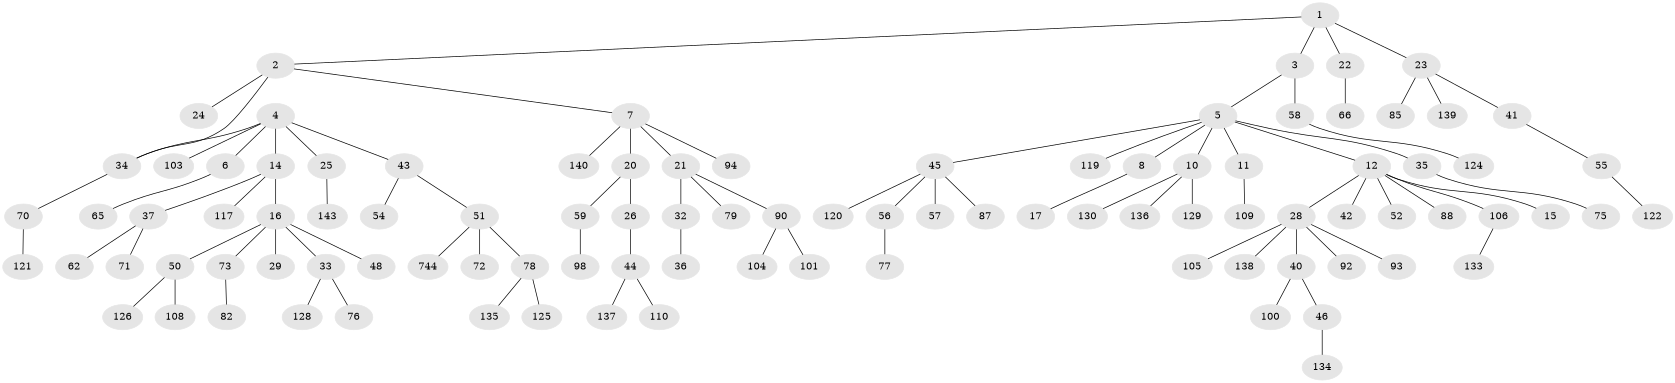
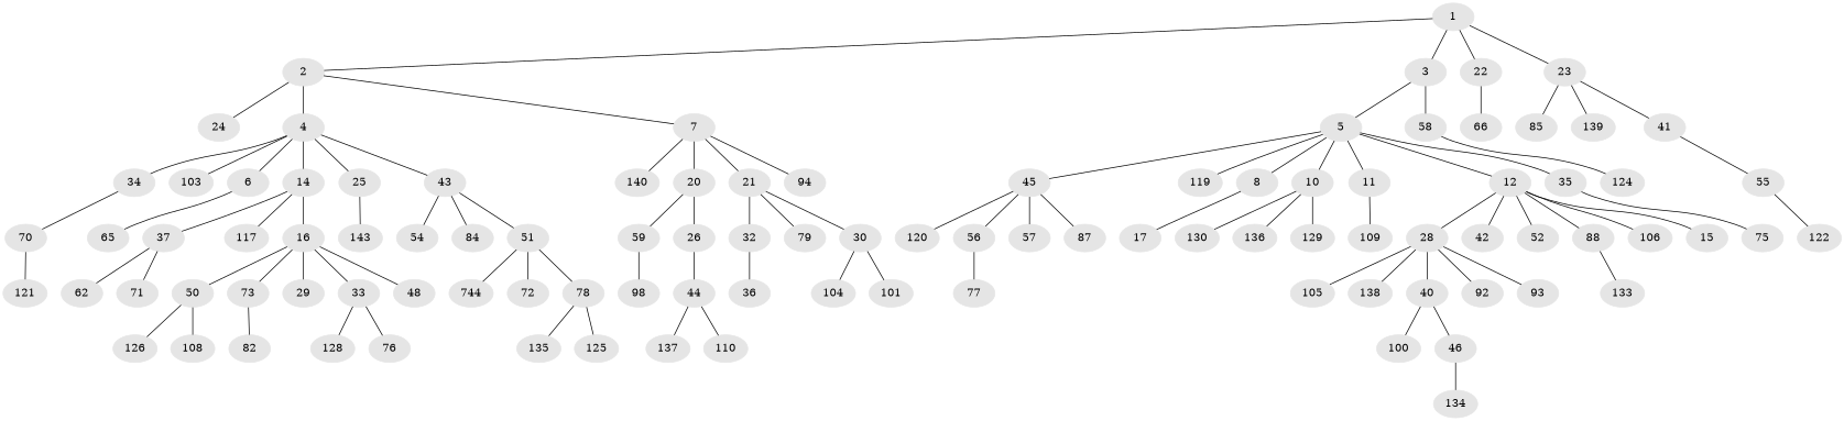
  graph {
    node [color=gray90 style=filled]
    2 [super="+31"]
    4 [super="+19"]
    7
    24
    1
    3 [super="+47"]
    22
    23 [super="+90"]
    5 [super="+9"]
    58 [super="+112"]
    66 [super="+89"]
    41
    85
    139
    6 [super="+27"]
    14 [super="+38"]
    25 [super="+60"]
    34 [super="+64"]
    43 [super="+95"]
    103
    20 [super="+114"]
    21 [super="+67"]
    94
    140
    8
    10 [super="+86"]
    11 [super="+69"]
    12 [super="+13"]
    35 [super="+118"]
    45 [super="+53"]
    119
    124
    65
    16 [super="+18"]
    37 [super="+107"]
    117
    143
    70 [super="+102"]
    51
    54
+   84
    17
    129
    130
    136
    109
    15
    28 [super="+97"]
    42
    52
    88 [super="+132"]
    106
    75 [super="+123"]
    56 [super="+142"]
    57 [super="+115"]
    87
    120
    26 [super="+81"]
    59 [super="+116"]
-   30 [super="+74" label=90]
+   30 [super="+74"]
    32 [super="+113"]
    79
    40
    92
    93
    105 [super="+111"]
    138
    133
    29 [super="+39"]
    33 [super="+61"]
    48
    50 [super="+80"]
    73
    62 [super="+63"]
    71
    76 [super="+91"]
    128
    108
    126
    82
    44 [super="+99"]
    98
    101
    104
    36 [super="+96"]
    55 [super="+68"]
    110
    137
    46 [super="+49"]
    100
    121
    134 [super="+141"]
    122
    72
    78 [super="+127"]
    n96 [label=744]
    77 [super="+131"]
    125
    135
-   2 -- 34
+   2 -- 4
    2 -- 7
    2 -- 24
    4 -- 6
    4 -- 14
    4 -- 25
    4 -- 34
    4 -- 43
    4 -- 103
    7 -- 20
    7 -- 21
    7 -- 94
    7 -- 140
    1 -- 2
    1 -- 3
    1 -- 22
    1 -- 23
    3 -- 5
    3 -- 58
    22 -- 66
    23 -- 41
    23 -- 85
    23 -- 139
    5 -- 8
    5 -- 10
    5 -- 11
    5 -- 12
    5 -- 35
    5 -- 45
    5 -- 119
    58 -- 124
    41 -- 55
    6 -- 65
    14 -- 16
    14 -- 37
    14 -- 117
    25 -- 143
    34 -- 70
    43 -- 51
    43 -- 54
+   43 -- 84
    20 -- 26
    20 -- 59
    21 -- 30
    21 -- 32
    21 -- 79
    8 -- 17
    10 -- 129
    10 -- 130
    10 -- 136
    11 -- 109
    12 -- 15
    12 -- 28
    12 -- 42
    12 -- 52
    12 -- 88
    12 -- 106
    35 -- 75
    45 -- 56
    45 -- 57
    45 -- 87
    45 -- 120
    16 -- 29
    16 -- 33
    16 -- 48
    16 -- 50
    16 -- 73
    37 -- 62
    37 -- 71
    70 -- 121
    51 -- 72
    51 -- 78
    51 -- n96
    28 -- 40
    28 -- 92
    28 -- 93
    28 -- 105
    28 -- 138
-   106 -- 133
+   88 -- 133
    56 -- 77
    26 -- 44
    59 -- 98
    30 -- 101
    30 -- 104
    32 -- 36
    40 -- 46
    40 -- 100
    33 -- 76
    33 -- 128
    50 -- 108
    50 -- 126
    73 -- 82
    44 -- 110
    44 -- 137
    55 -- 122
    46 -- 134
    78 -- 125
    78 -- 135
  }
